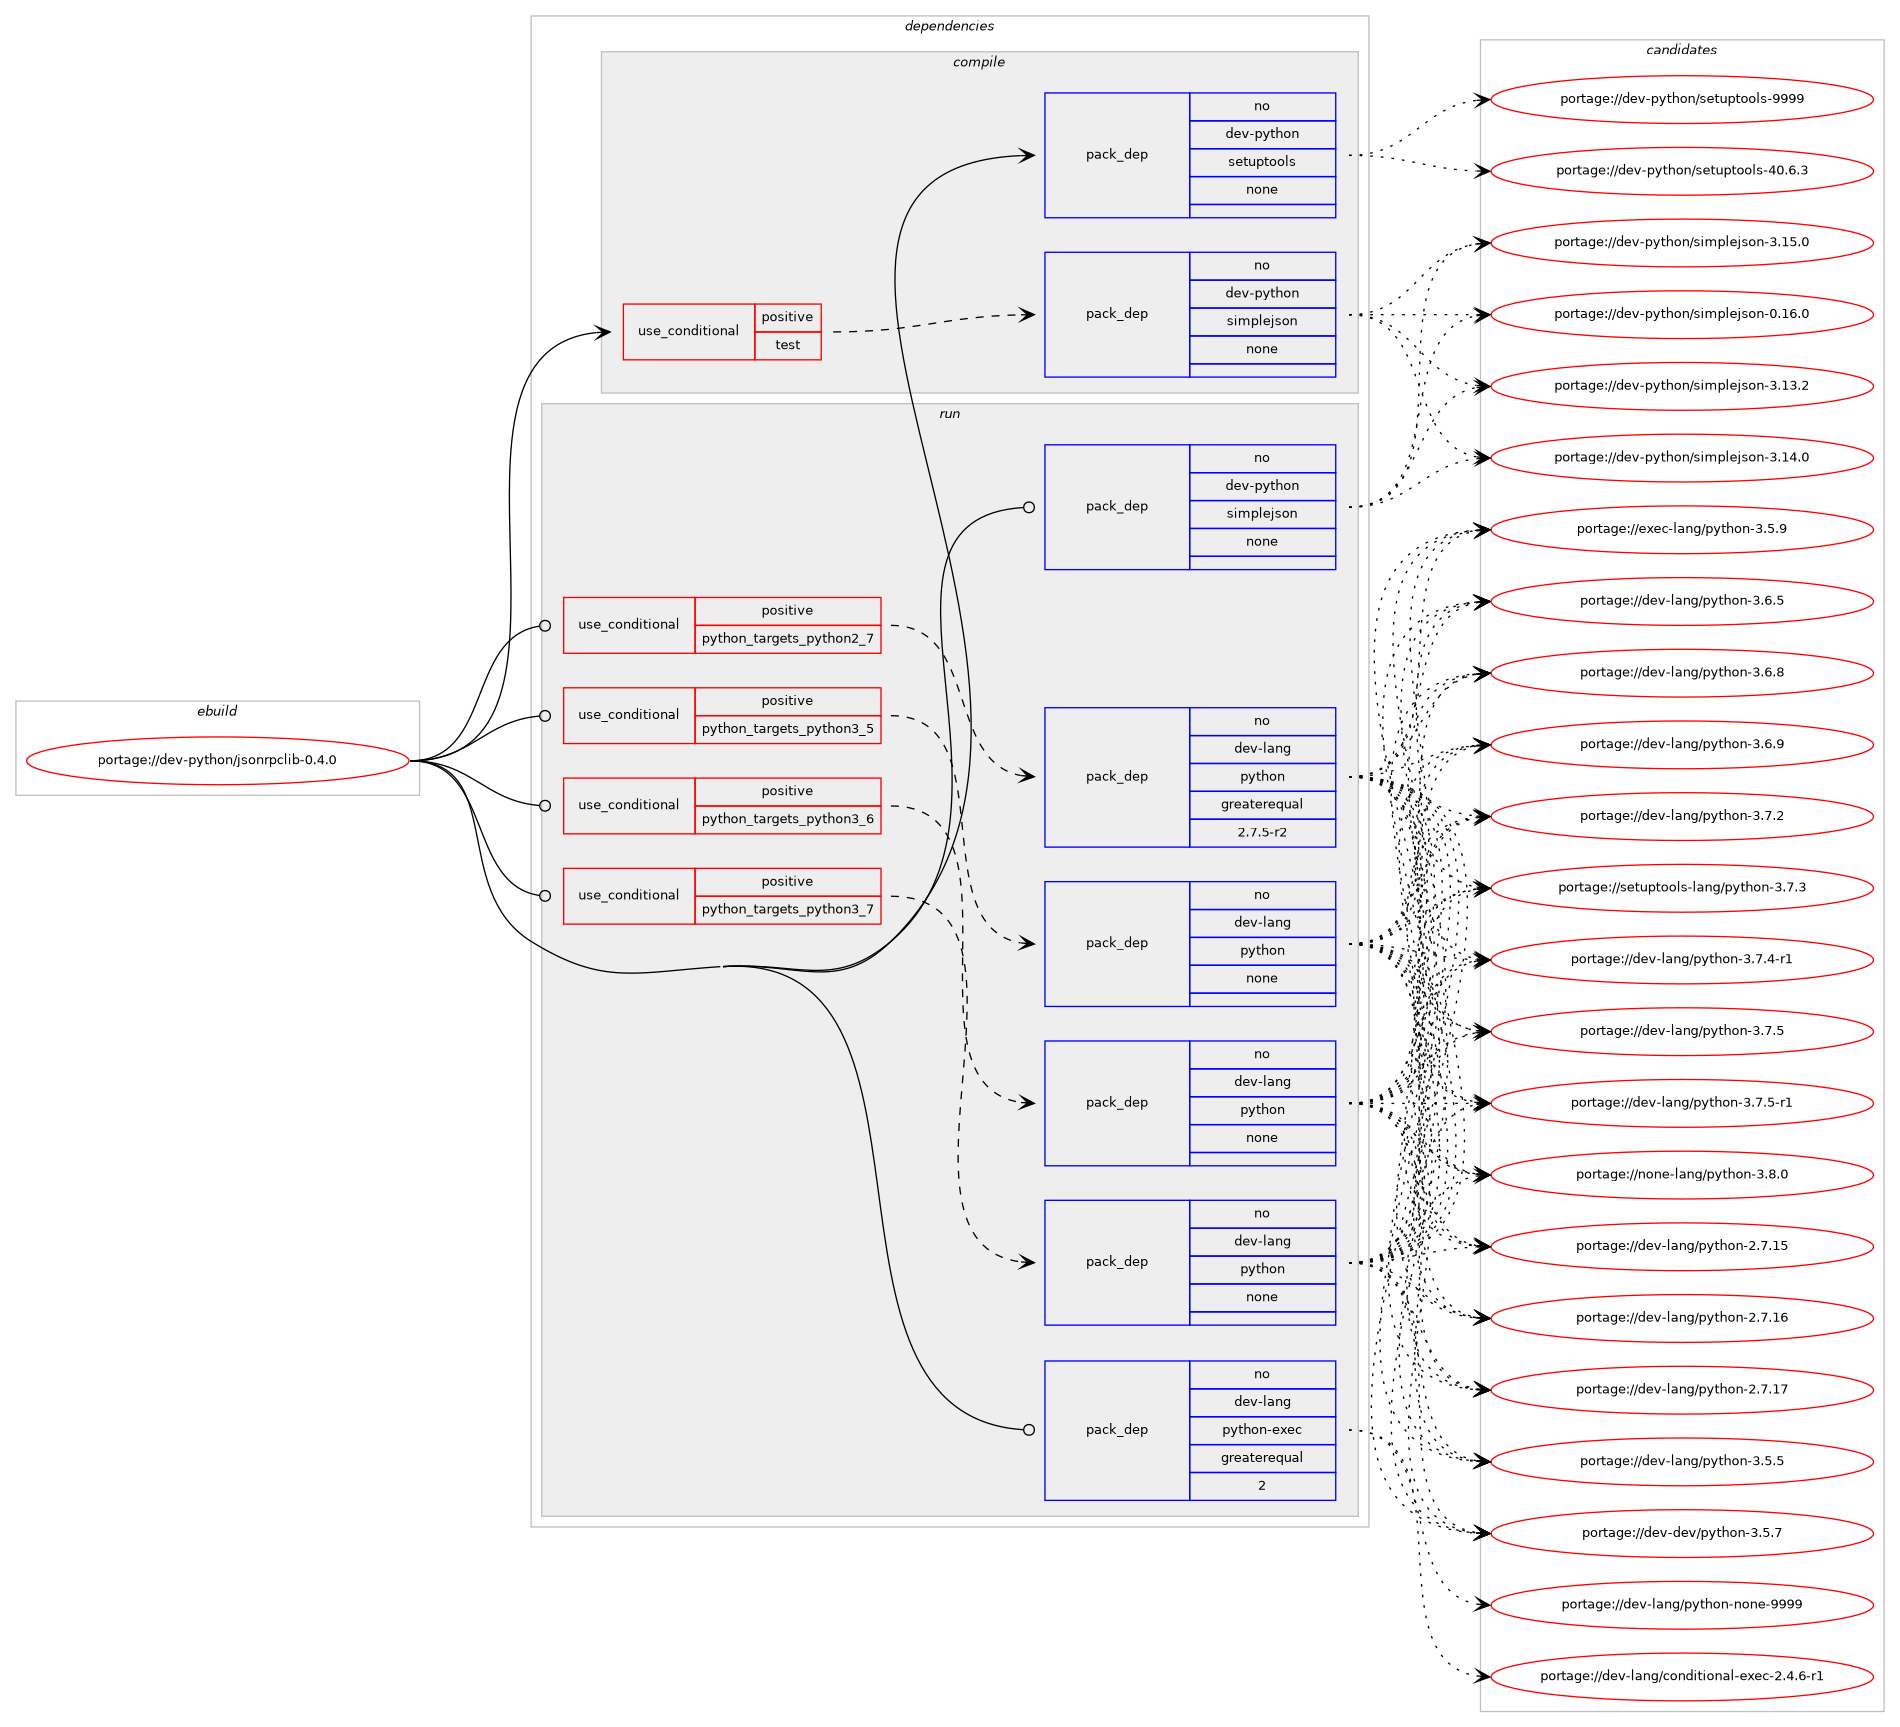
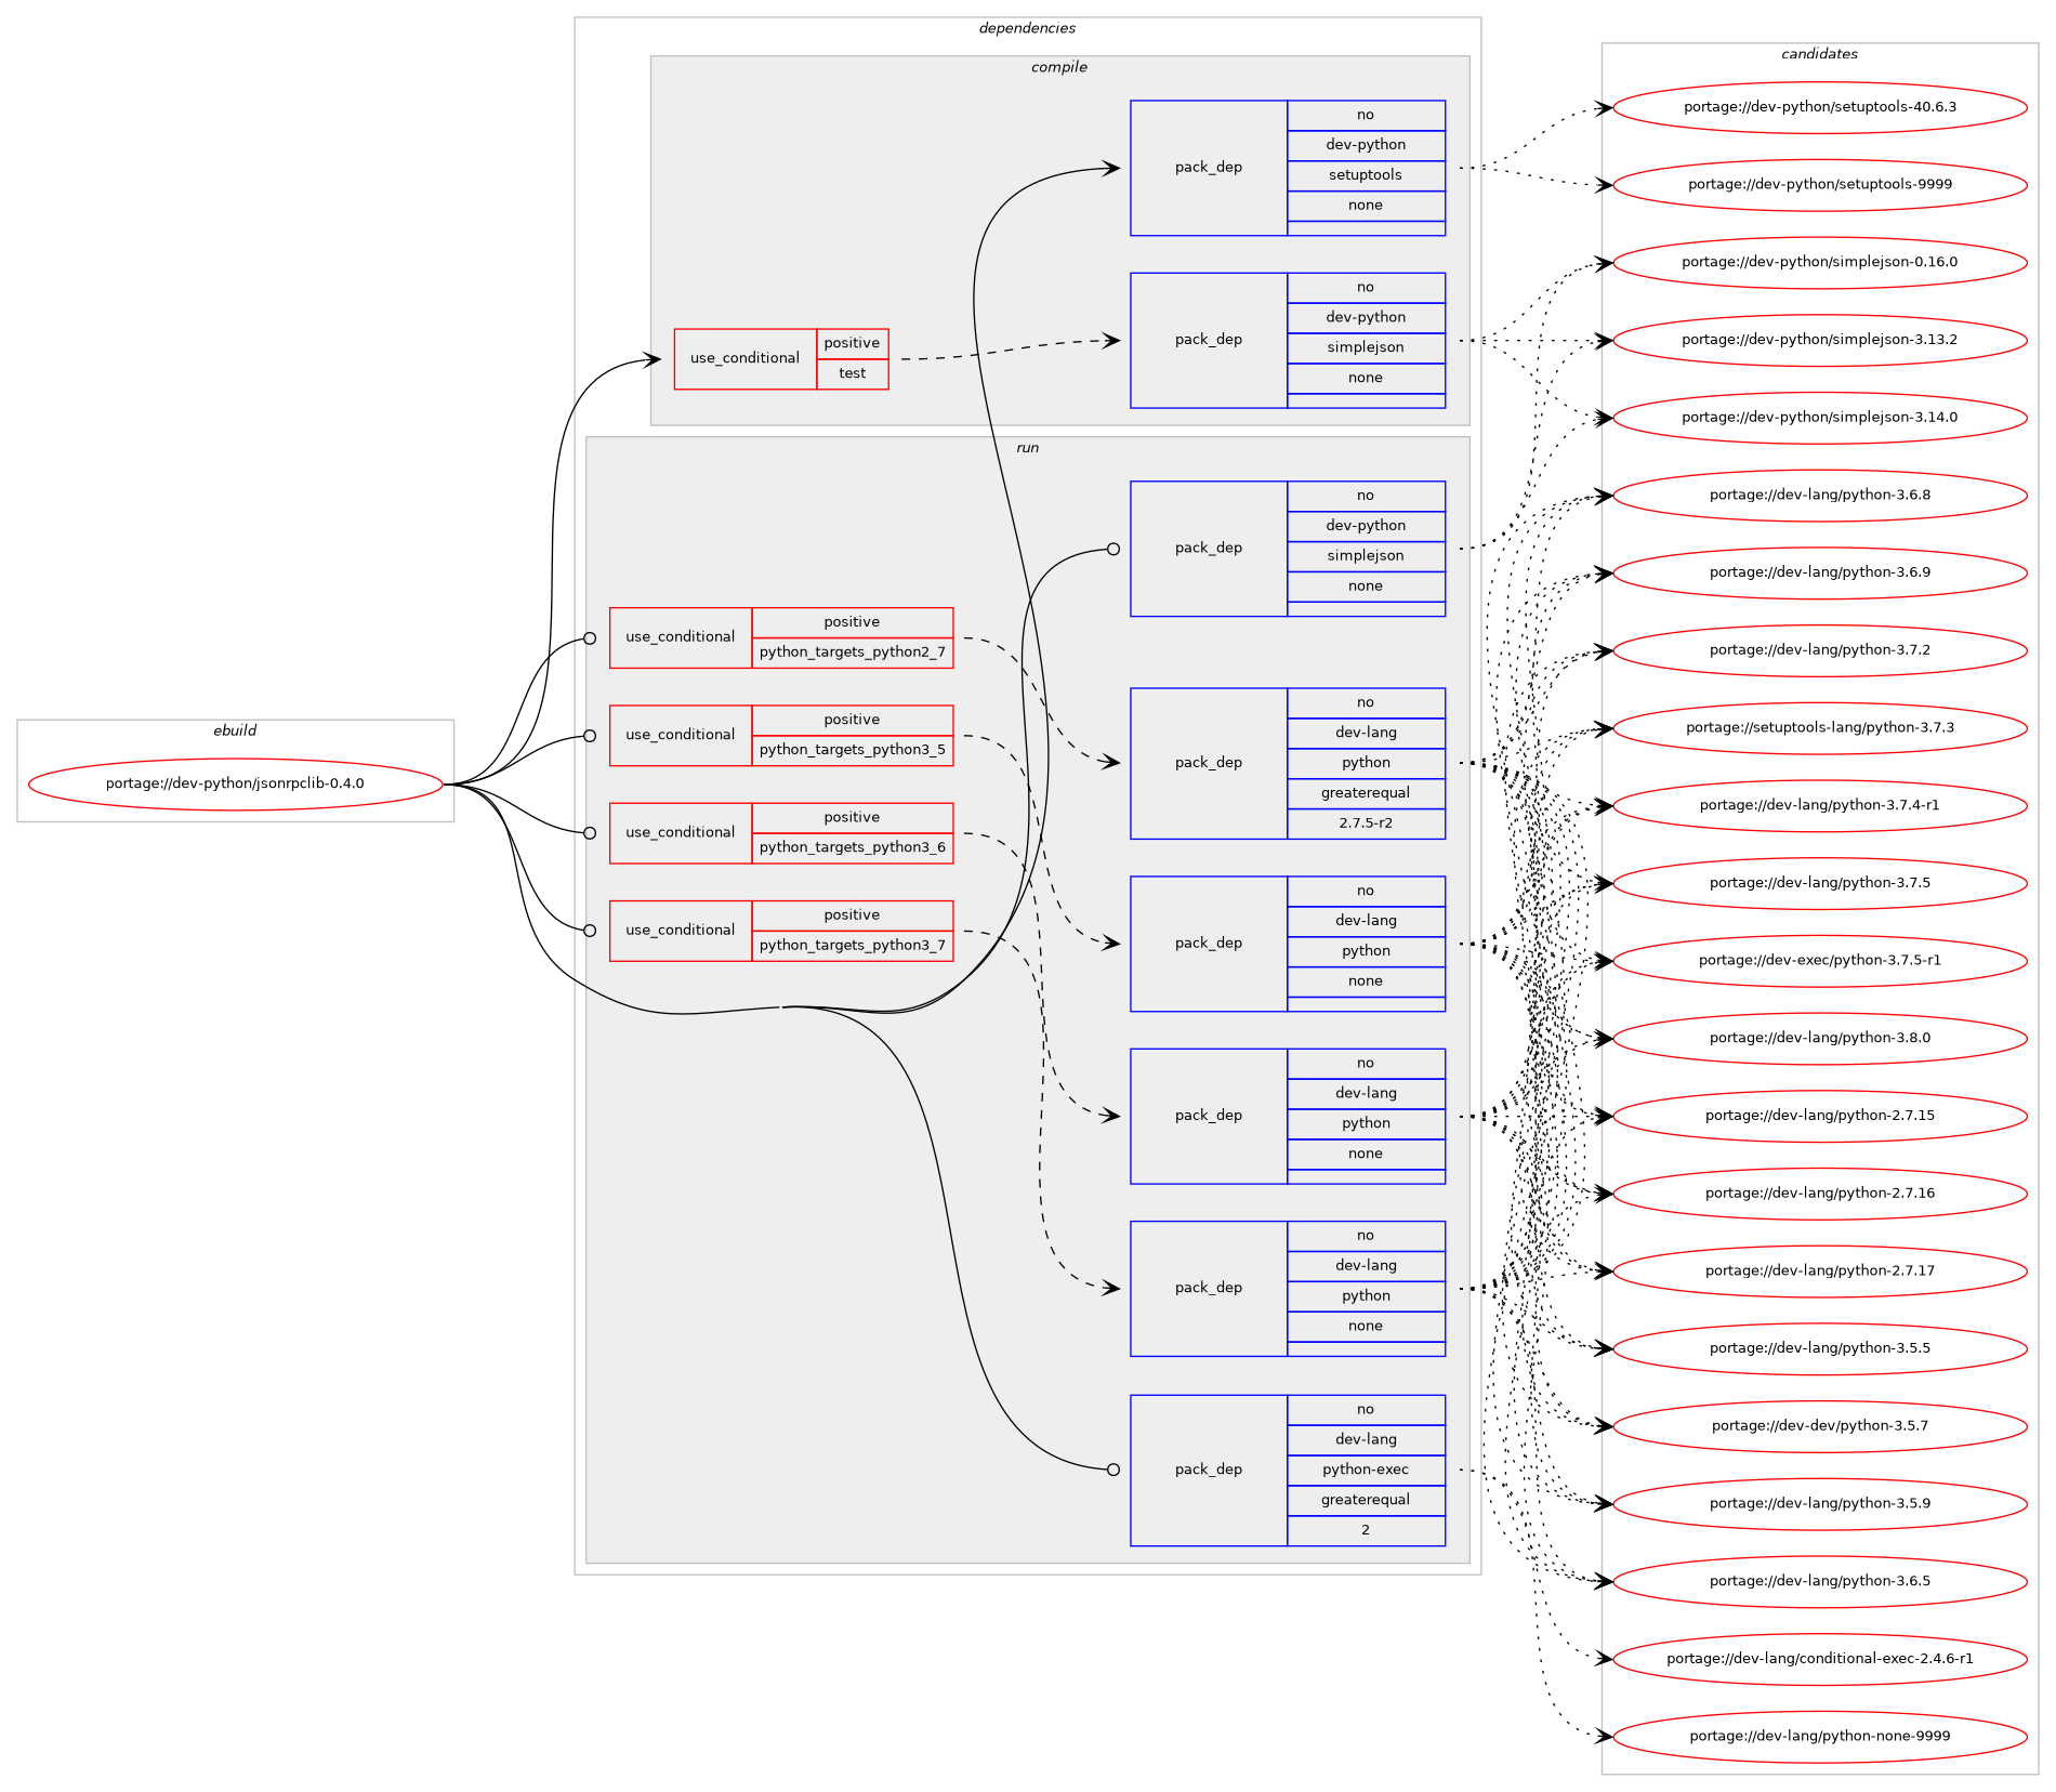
  digraph {
    compound=true
    concentrate=true
    fontname=Helvetica
    fontsize=10
    newrank=true
    rankdir=LR
    ranksep=1.5
    node [color=red fontname=Helvetica fontsize=10]
    edge [arrowhead=vee headport=w style=dotted tailport=e weight=100]
    n1 [label="portage://dev-python/jsonrpclib-0.4.0" width=4]
    n2 [color=blue label=<<TABLE BORDER="0" CELLBORDER="1" CELLSPACING="0" CELLPADDING="4" WIDTH="220"><TR><TD ROWSPAN="6" CELLPADDING="30">pack_dep</TD></TR><TR><TD WIDTH="110">no</TD></TR><TR><TD>dev-python</TD></TR><TR><TD>simplejson</TD></TR><TR><TD>none</TD></TR><TR><TD></TD></TR></TABLE>> shape=none]
    n3 [label=<<TABLE BORDER="0" CELLBORDER="1" CELLSPACING="0" CELLPADDING="4"><TR><TD ROWSPAN="3" CELLPADDING="10">use_conditional</TD></TR><TR><TD>positive</TD></TR><TR><TD>test</TD></TR></TABLE>> shape=none]
    n4 [color=blue label=<<TABLE BORDER="0" CELLBORDER="1" CELLSPACING="0" CELLPADDING="4" WIDTH="220"><TR><TD ROWSPAN="6" CELLPADDING="30">pack_dep</TD></TR><TR><TD WIDTH="110">no</TD></TR><TR><TD>dev-python</TD></TR><TR><TD>setuptools</TD></TR><TR><TD>none</TD></TR><TR><TD></TD></TR></TABLE>> shape=none]
    n5 [color=blue label=<<TABLE BORDER="0" CELLBORDER="1" CELLSPACING="0" CELLPADDING="4" WIDTH="220"><TR><TD ROWSPAN="6" CELLPADDING="30">pack_dep</TD></TR><TR><TD WIDTH="110">no</TD></TR><TR><TD>dev-lang</TD></TR><TR><TD>python</TD></TR><TR><TD>greaterequal</TD></TR><TR><TD>2.7.5-r2</TD></TR></TABLE>> shape=none]
    n6 [label=<<TABLE BORDER="0" CELLBORDER="1" CELLSPACING="0" CELLPADDING="4"><TR><TD ROWSPAN="3" CELLPADDING="10">use_conditional</TD></TR><TR><TD>positive</TD></TR><TR><TD>python_targets_python2_7</TD></TR></TABLE>> shape=none]
    n7 [color=blue label=<<TABLE BORDER="0" CELLBORDER="1" CELLSPACING="0" CELLPADDING="4" WIDTH="220"><TR><TD ROWSPAN="6" CELLPADDING="30">pack_dep</TD></TR><TR><TD WIDTH="110">no</TD></TR><TR><TD>dev-lang</TD></TR><TR><TD>python</TD></TR><TR><TD>none</TD></TR><TR><TD></TD></TR></TABLE>> shape=none]
    n8 [label=<<TABLE BORDER="0" CELLBORDER="1" CELLSPACING="0" CELLPADDING="4"><TR><TD ROWSPAN="3" CELLPADDING="10">use_conditional</TD></TR><TR><TD>positive</TD></TR><TR><TD>python_targets_python3_5</TD></TR></TABLE>> shape=none]
    n9 [color=blue label=<<TABLE BORDER="0" CELLBORDER="1" CELLSPACING="0" CELLPADDING="4" WIDTH="220"><TR><TD ROWSPAN="6" CELLPADDING="30">pack_dep</TD></TR><TR><TD WIDTH="110">no</TD></TR><TR><TD>dev-lang</TD></TR><TR><TD>python</TD></TR><TR><TD>none</TD></TR><TR><TD></TD></TR></TABLE>> shape=none]
    n10 [label=<<TABLE BORDER="0" CELLBORDER="1" CELLSPACING="0" CELLPADDING="4"><TR><TD ROWSPAN="3" CELLPADDING="10">use_conditional</TD></TR><TR><TD>positive</TD></TR><TR><TD>python_targets_python3_6</TD></TR></TABLE>> shape=none]
    n11 [color=blue label=<<TABLE BORDER="0" CELLBORDER="1" CELLSPACING="0" CELLPADDING="4" WIDTH="220"><TR><TD ROWSPAN="6" CELLPADDING="30">pack_dep</TD></TR><TR><TD WIDTH="110">no</TD></TR><TR><TD>dev-lang</TD></TR><TR><TD>python</TD></TR><TR><TD>none</TD></TR><TR><TD></TD></TR></TABLE>> shape=none]
    n12 [label=<<TABLE BORDER="0" CELLBORDER="1" CELLSPACING="0" CELLPADDING="4"><TR><TD ROWSPAN="3" CELLPADDING="10">use_conditional</TD></TR><TR><TD>positive</TD></TR><TR><TD>python_targets_python3_7</TD></TR></TABLE>> shape=none]
    n13 [color=blue label=<<TABLE BORDER="0" CELLBORDER="1" CELLSPACING="0" CELLPADDING="4" WIDTH="220"><TR><TD ROWSPAN="6" CELLPADDING="30">pack_dep</TD></TR><TR><TD WIDTH="110">no</TD></TR><TR><TD>dev-lang</TD></TR><TR><TD>python-exec</TD></TR><TR><TD>greaterequal</TD></TR><TR><TD>2</TD></TR></TABLE>> shape=none]
    n14 [color=blue label=<<TABLE BORDER="0" CELLBORDER="1" CELLSPACING="0" CELLPADDING="4" WIDTH="220"><TR><TD ROWSPAN="6" CELLPADDING="30">pack_dep</TD></TR><TR><TD WIDTH="110">no</TD></TR><TR><TD>dev-python</TD></TR><TR><TD>simplejson</TD></TR><TR><TD>none</TD></TR><TR><TD></TD></TR></TABLE>> shape=none]
    n15 [label="portage://dev-python/simplejson-3.13.2" width=4]
    n16 [label="portage://dev-python/simplejson-3.14.0" width=4]
-   n17 [label="portage://dev-python/simplejson-3.15.0" width=4]
    n18 [label="portage://dev-python/simplejson-0.16.0" width=4]
    n19 [label="portage://dev-python/setuptools-40.6.3" width=4]
    n20 [label="portage://dev-python/setuptools-9999" width=4]
    n21 [label="portage://dev-lang/python-2.7.15" width=4]
    n22 [label="portage://dev-lang/python-2.7.16" width=4]
    n23 [label="portage://dev-lang/python-2.7.17" width=4]
    n24 [label="portage://dev-lang/python-3.5.5" width=4]
    n25 [label="portage://dev-dev/python-3.5.7" width=4]
-   n26 [label="portage://exec-lang/python-3.5.9" width=4]
+   n26 [label="portage://dev-lang/python-3.5.9" width=4]
    n27 [label="portage://dev-lang/python-3.6.5" width=4]
    n28 [label="portage://dev-lang/python-3.6.8" width=4]
    n29 [label="portage://dev-lang/python-3.6.9" width=4]
    n30 [label="portage://dev-lang/python-3.7.2" width=4]
    n31 [label="portage://setuptools-lang/python-3.7.3" width=4]
    n32 [label="portage://dev-lang/python-3.7.4-r1" width=4]
    n33 [label="portage://dev-lang/python-3.7.5" width=4]
-   n34 [label="portage://dev-lang/python-3.7.5-r1" width=4]
-   n35 [label="portage://none-lang/python-3.8.0" width=4]
+   n34 [label="portage://dev-exec/python-3.7.5-r1" width=4]
+   n35 [label="portage://dev-lang/python-3.8.0" width=4]
    n36 [label="portage://dev-lang/conditional-exec-2.4.6-r1" width=4]
    n37 [label="portage://dev-lang/python-none-9999" width=4]
    subgraph cluster_1 {
      color=gray
      label=<<i>ebuild</i>>
      rank=same
      n1
    }
    subgraph cluster_2 {
      color=gray
      label=<<i>dependencies</i>>
      subgraph cluster_3 {
        color=gray
        fillcolor="#eeeeee"
        label=<<i>compile</i>>
        style=filled
        subgraph sub_4 {
          color=gray
          fillcolor="#eeeeee"
          label=<<i>compile</i>>
          style=filled
          n3
          subgraph sub_5 {
            color=gray
            fillcolor="#eeeeee"
            label=<<i>compile</i>>
            style=filled
            n2
          }
        }
        subgraph sub_6 {
          color=gray
          fillcolor="#eeeeee"
          label=<<i>compile</i>>
          style=filled
          n4
        }
      }
      subgraph cluster_7 {
        color=gray
        fillcolor="#eeeeee"
        label=<<i>compile and run</i>>
        style=filled
      }
      subgraph cluster_8 {
        color=gray
        fillcolor="#eeeeee"
        label=<<i>run</i>>
        style=filled
        subgraph sub_9 {
          color=gray
          fillcolor="#eeeeee"
          label=<<i>run</i>>
          style=filled
          n6
          subgraph sub_10 {
            color=gray
            fillcolor="#eeeeee"
            label=<<i>run</i>>
            style=filled
            n5
          }
        }
        subgraph sub_11 {
          color=gray
          fillcolor="#eeeeee"
          label=<<i>run</i>>
          style=filled
          n8
          subgraph sub_12 {
            color=gray
            fillcolor="#eeeeee"
            label=<<i>run</i>>
            style=filled
            n7
          }
        }
        subgraph sub_13 {
          color=gray
          fillcolor="#eeeeee"
          label=<<i>run</i>>
          style=filled
          n10
          subgraph sub_14 {
            color=gray
            fillcolor="#eeeeee"
            label=<<i>run</i>>
            style=filled
            n9
          }
        }
        subgraph sub_15 {
          color=gray
          fillcolor="#eeeeee"
          label=<<i>run</i>>
          style=filled
          n12
          subgraph sub_16 {
            color=gray
            fillcolor="#eeeeee"
            label=<<i>run</i>>
            style=filled
            n11
          }
        }
        subgraph sub_17 {
          color=gray
          fillcolor="#eeeeee"
          label=<<i>run</i>>
          style=filled
          n13
        }
        subgraph sub_18 {
          color=gray
          fillcolor="#eeeeee"
          label=<<i>run</i>>
          style=filled
          n14
        }
      }
    }
    subgraph cluster_19 {
      color=gray
      label=<<i>candidates</i>>
      rank=same
      subgraph sub_20 {
        color=black
        label=<<i>candidates</i>>
        nodesep=1
        rank=same
        n15
        n16
-       n17
        n18
      }
      subgraph sub_21 {
        color=black
        label=<<i>candidates</i>>
        nodesep=1
        rank=same
        n19
        n20
      }
      subgraph sub_22 {
        color=black
        label=<<i>candidates</i>>
        nodesep=1
        rank=same
        n21
        n22
        n23
        n24
        n25
        n26
        n27
        n28
        n29
        n30
        n31
        n32
        n33
        n34
        n35
      }
      subgraph sub_23 {
        color=black
        label=<<i>candidates</i>>
        nodesep=1
        rank=same
        n21
        n22
        n23
        n24
        n25
        n26
        n27
        n28
        n29
        n30
        n31
        n32
        n33
        n34
        n35
      }
      subgraph sub_24 {
        color=black
        label=<<i>candidates</i>>
        nodesep=1
        rank=same
        n21
        n22
        n23
        n24
        n25
        n26
        n27
        n28
        n29
        n30
        n31
        n32
        n33
        n34
        n35
      }
      subgraph sub_25 {
        color=black
        label=<<i>candidates</i>>
        nodesep=1
        rank=same
        n21
        n22
        n23
        n24
        n25
        n26
        n27
        n28
        n29
        n30
        n31
        n32
        n33
        n34
        n35
      }
      subgraph sub_26 {
        color=black
        label=<<i>candidates</i>>
        nodesep=1
        rank=same
        n36
        n37
      }
      subgraph sub_27 {
        color=black
        label=<<i>candidates</i>>
        nodesep=1
        rank=same
        n15
        n16
-       n17
        n18
      }
    }
    n1 -> n3 [style=solid weight=20]
    n1 -> n4 [style=solid weight=20]
    n1 -> n6 [arrowhead=odot style=solid weight=20]
    n1 -> n8 [arrowhead=odot style=solid weight=20]
    n1 -> n10 [arrowhead=odot style=solid weight=20]
    n1 -> n12 [arrowhead=odot style=solid weight=20]
    n1 -> n13 [arrowhead=odot style=solid weight=20]
    n1 -> n14 [arrowhead=odot style=solid weight=20]
    n2 -> n15
    n2 -> n16
-   n2 -> n17
    n2 -> n18
    n3 -> n2 [style=dashed weight=20]
    n4 -> n19
    n4 -> n20
    n5 -> n21
    n5 -> n22
    n5 -> n23
    n5 -> n24
    n5 -> n25
    n5 -> n26
    n5 -> n27
    n5 -> n28
    n5 -> n29
    n5 -> n30
    n5 -> n31
    n5 -> n32
    n5 -> n33
    n5 -> n34
    n5 -> n35
    n6 -> n5 [style=dashed weight=20]
    n7 -> n21
    n7 -> n22
    n7 -> n23
    n7 -> n24
    n7 -> n25
    n7 -> n26
    n7 -> n27
    n7 -> n28
    n7 -> n29
    n7 -> n30
    n7 -> n31
    n7 -> n32
    n7 -> n33
    n7 -> n34
    n7 -> n35
    n8 -> n7 [style=dashed weight=20]
    n9 -> n21
    n9 -> n22
    n9 -> n23
    n9 -> n24
    n9 -> n25
    n9 -> n26
    n9 -> n27
    n9 -> n28
    n9 -> n29
    n9 -> n30
    n9 -> n31
    n9 -> n32
    n9 -> n33
    n9 -> n34
    n9 -> n35
    n10 -> n9 [style=dashed weight=20]
    n11 -> n21
    n11 -> n22
    n11 -> n23
    n11 -> n24
    n11 -> n25
    n11 -> n26
    n11 -> n27
    n11 -> n28
    n11 -> n29
    n11 -> n30
    n11 -> n31
    n11 -> n32
    n11 -> n33
    n11 -> n34
    n11 -> n35
    n12 -> n11 [style=dashed weight=20]
    n13 -> n36
    n13 -> n37
    n14 -> n15
    n14 -> n16
-   n14 -> n17
    n14 -> n18
  }
